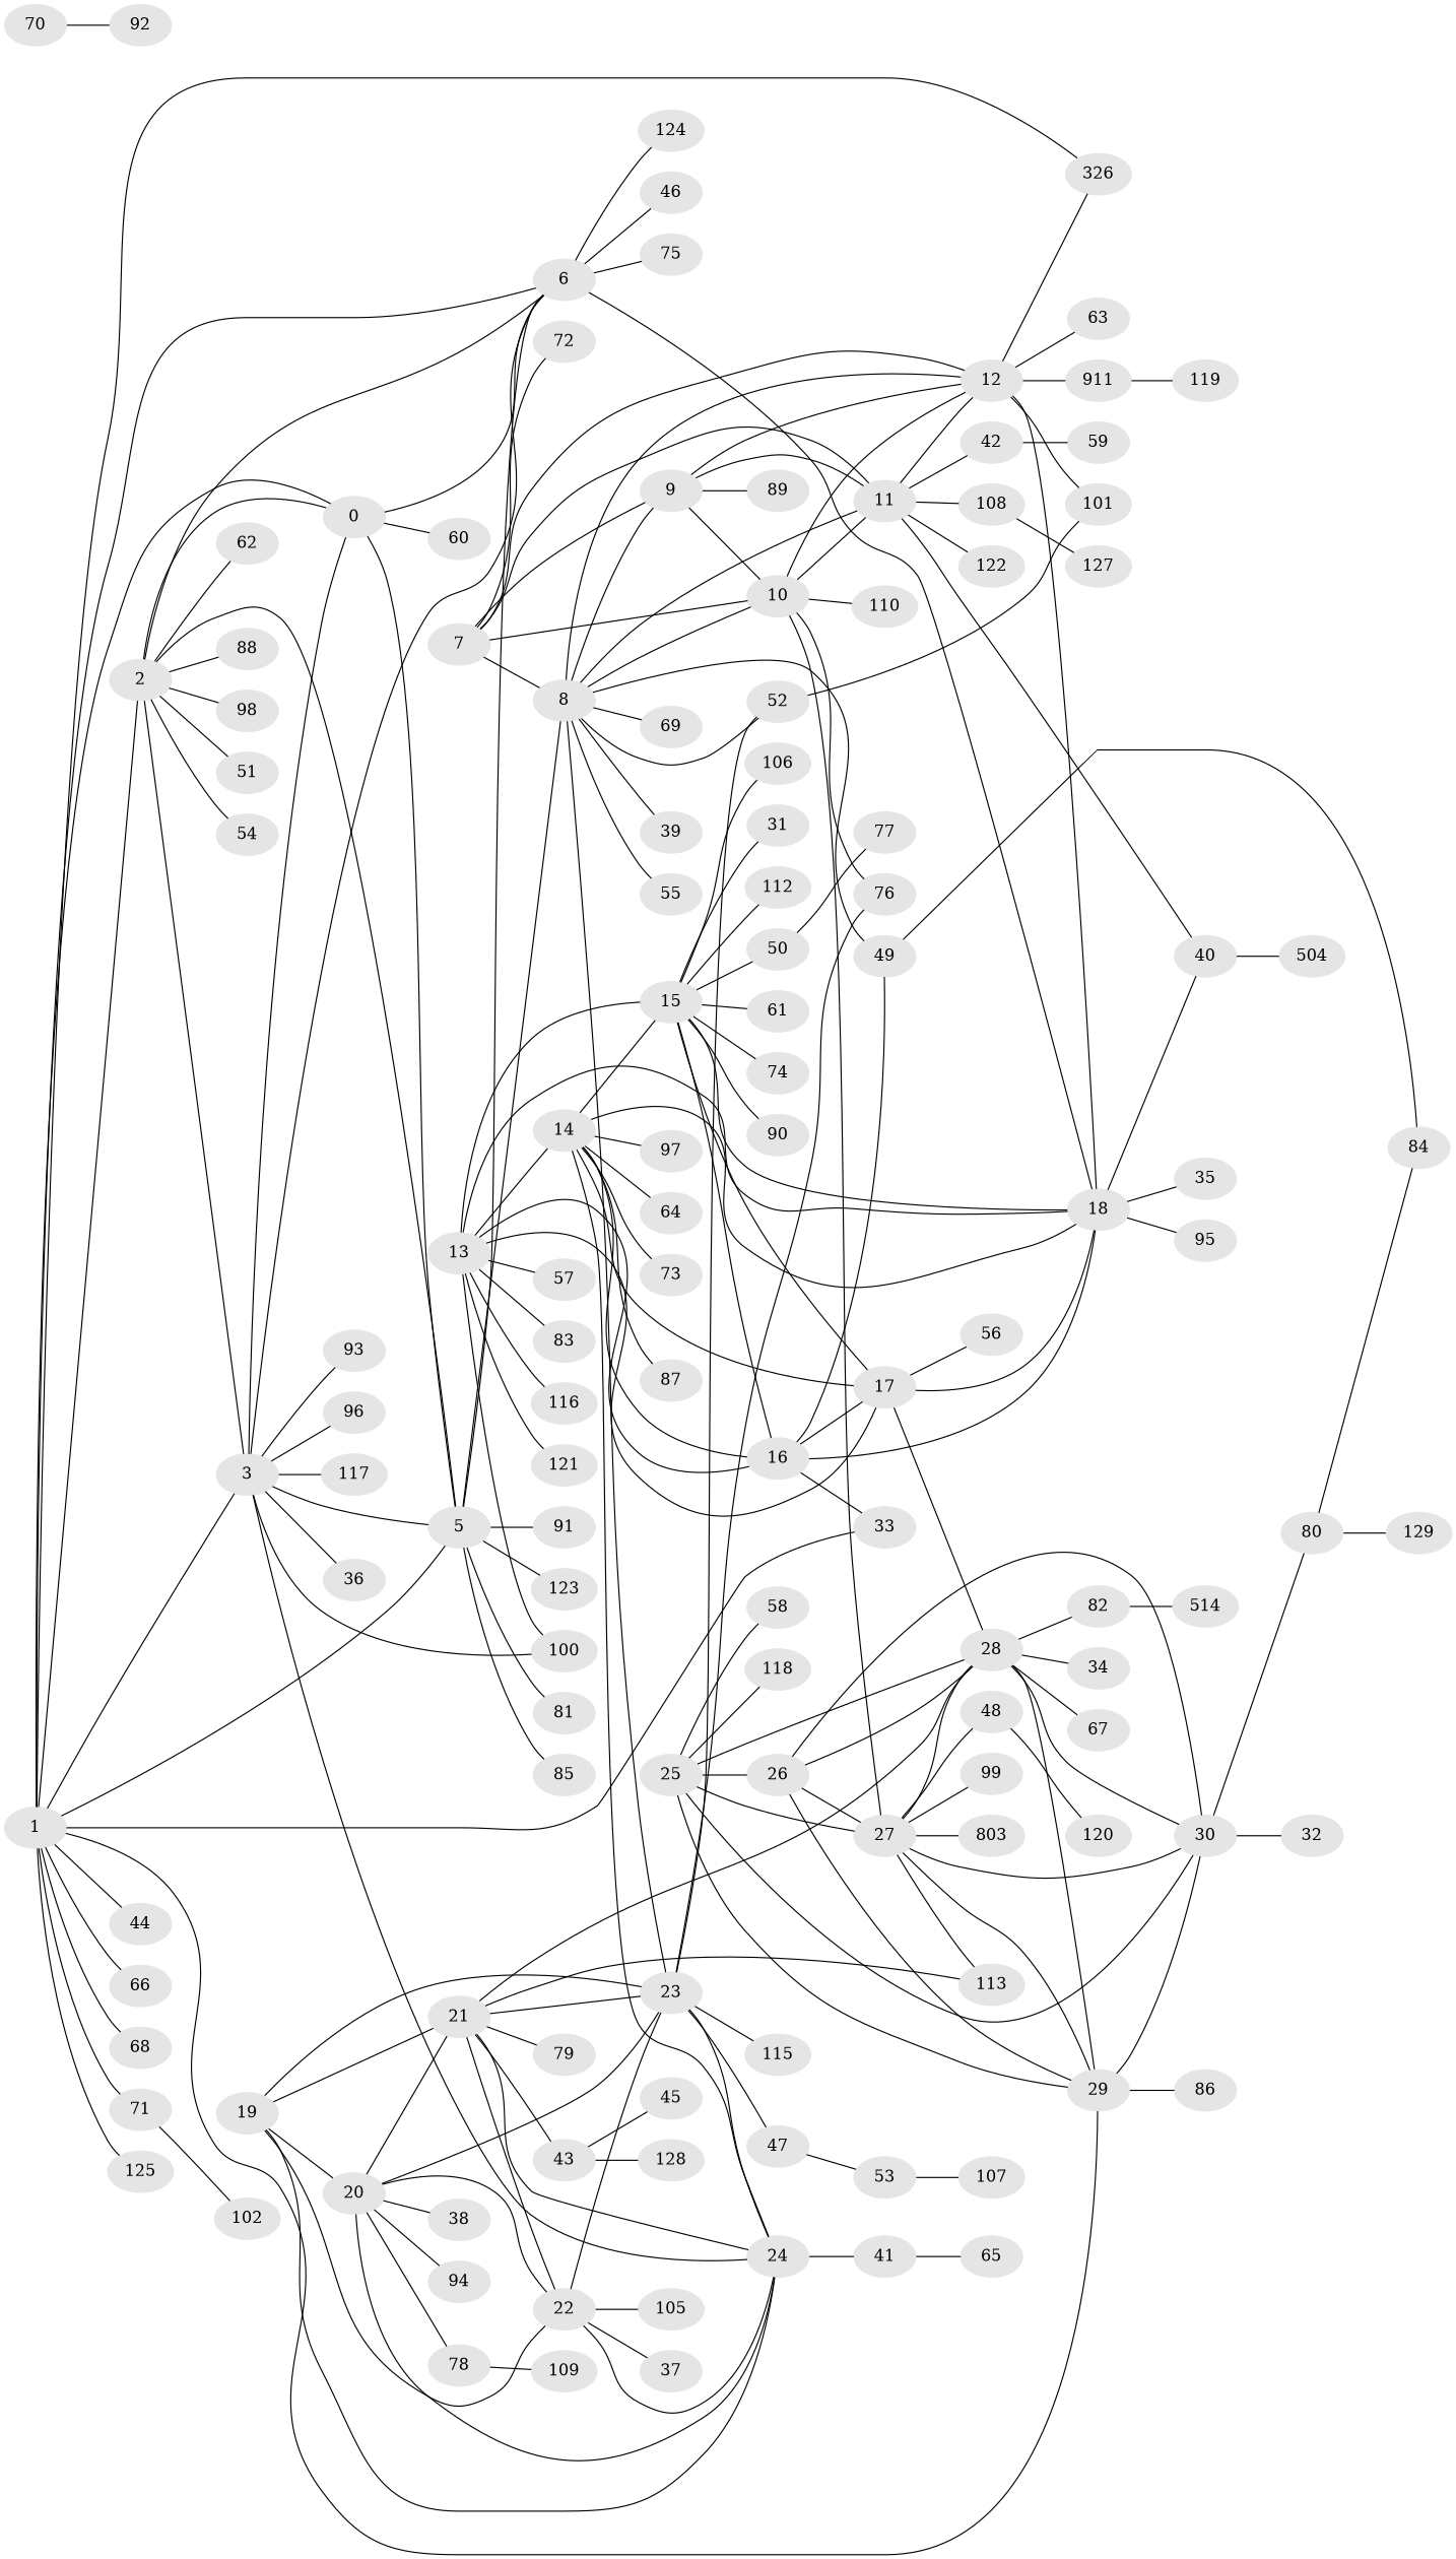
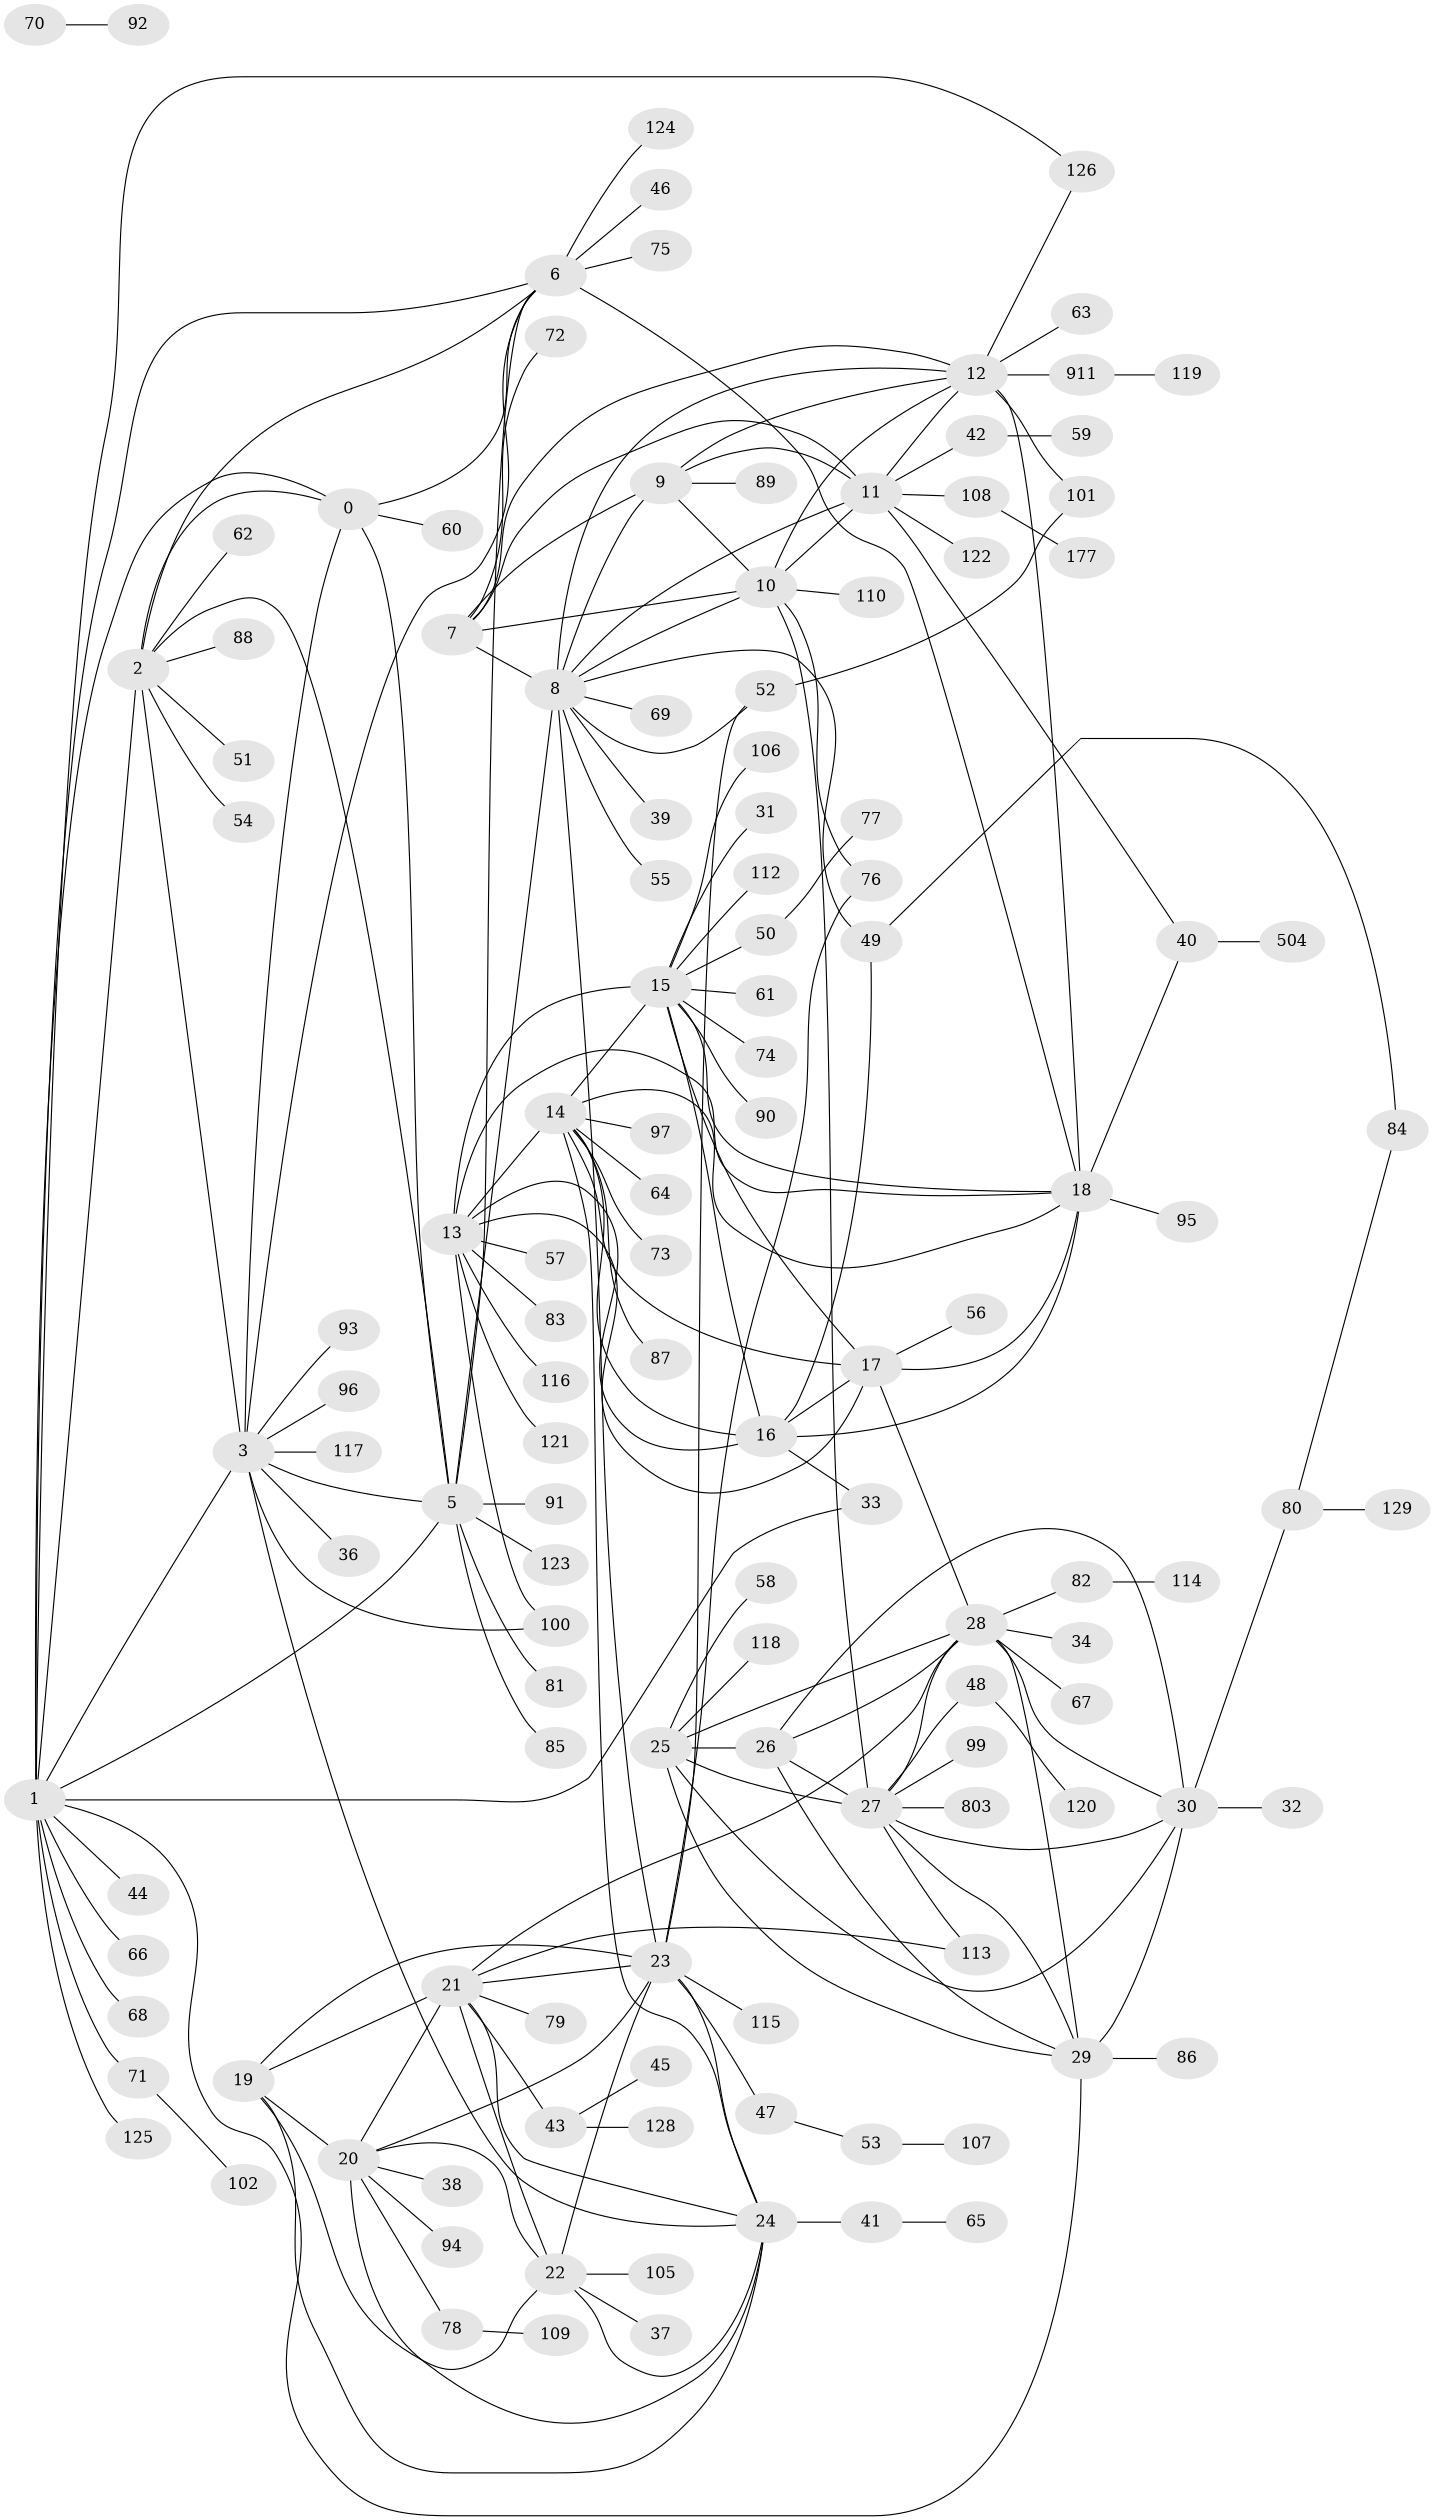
  graph {
    rankdir=LR
    node [color=gray90 style=filled]
    1
    2
    3
    n4 [label=0]
    5
    6
    29
    33
    44
    66
    68
    71
    125
-   126 [label=326]
+   126
    51
    54
    62
    88
-   98
    24
    36
    93
    96
    100
    117
    60
    8
    81
    85
    91
    123
    18
    46
    75
    124
    30
    86
    102
    41
    9
    10
    11
    12
    23
    39
    49
    52
    55
    69
    40
-   35
    95
    7
    72
    89
    27
    76
    110
    42
    108
    122
    63
    101
    n64 [label=911]
    47
    115
    84
    28
    113
    48
    99
    n72 [label=803]
    n73 [label=504]
    59
-   127
+   127 [label=177]
    119
    13
    14
    15
    16
    17
    57
    83
    116
    121
    64
    73
    87
    97
    31
    50
    61
    74
    90
    106
    112
    56
    77
    34
    67
    82
    19
    20
    21
    22
    38
    78
    94
    43
    79
    37
    105
    109
    45
    128
    53
    65
    25
    26
    58
    118
    32
    80
    120
-   114 [label=514]
+   114
    70
    92
    129
    107
    1 -- 2
    1 -- 3
    1 -- n4
    1 -- 5
    1 -- 6
    1 -- 29
    1 -- 33
    1 -- 44
    1 -- 66
    1 -- 68
    1 -- 71
    1 -- 125
    1 -- 126
    2 -- 3
    2 -- n4
    2 -- 5
    2 -- 6
    2 -- 51
    2 -- 54
    2 -- 62
    2 -- 88
-   2 -- 98
    3 -- n4
    3 -- 5
    3 -- 6
    3 -- 24
    3 -- 36
    3 -- 93
    3 -- 96
    3 -- 100
    3 -- 117
    n4 -- 5
    n4 -- 6
    n4 -- 60
    5 -- 6
    5 -- 8
    5 -- 81
    5 -- 85
    5 -- 91
    5 -- 123
    6 -- 18
    6 -- 46
    6 -- 75
    6 -- 124
    29 -- 30
    29 -- 86
    71 -- 102
    24 -- 41
    8 -- 9
    8 -- 10
    8 -- 11
    8 -- 12
    8 -- 23
    8 -- 39
    8 -- 49
    8 -- 52
    8 -- 55
    8 -- 69
    18 -- 40
-   18 -- 35
    18 -- 95
    30 -- 32
    30 -- 80
    41 -- 65
    9 -- 10
    9 -- 11
    9 -- 12
    9 -- 89
    10 -- 11
    10 -- 12
    10 -- 27
    10 -- 76
    10 -- 110
    11 -- 12
    11 -- 40
    11 -- 42
    11 -- 108
    11 -- 122
    12 -- 126
    12 -- 18
    12 -- 63
    12 -- 101
    12 -- n64
    23 -- 24
    23 -- 52
    23 -- 76
    23 -- 47
    23 -- 115
    49 -- 84
    52 -- 101
    40 -- n73
    7 -- 8
    7 -- 9
    7 -- 10
    7 -- 11
    7 -- 12
    7 -- 72
    27 -- 29
    27 -- 30
    27 -- 28
    27 -- 113
    27 -- 48
    27 -- 99
    27 -- n72
    42 -- 59
    108 -- 127
    n64 -- 119
    47 -- 53
    28 -- 29
    28 -- 30
    28 -- 34
    28 -- 67
    28 -- 82
    48 -- 120
    13 -- 100
    13 -- 18
    13 -- 14
    13 -- 15
    13 -- 16
    13 -- 17
    13 -- 57
    13 -- 83
    13 -- 116
    13 -- 121
    14 -- 24
    14 -- 18
    14 -- 15
    14 -- 16
    14 -- 17
    14 -- 64
    14 -- 73
    14 -- 87
    14 -- 97
    15 -- 18
    15 -- 16
    15 -- 17
    15 -- 31
    15 -- 50
    15 -- 61
    15 -- 74
    15 -- 90
    15 -- 106
    15 -- 112
    16 -- 33
    16 -- 18
    16 -- 49
    16 -- 17
    17 -- 18
    17 -- 28
    17 -- 56
    50 -- 77
    82 -- 114
    19 -- 24
    19 -- 23
    19 -- 20
    19 -- 21
    19 -- 22
    20 -- 24
    20 -- 23
    20 -- 21
    20 -- 22
    20 -- 38
    20 -- 78
    20 -- 94
    21 -- 24
    21 -- 23
    21 -- 28
    21 -- 113
    21 -- 22
    21 -- 43
    21 -- 79
    22 -- 24
    22 -- 23
    22 -- 37
    22 -- 105
    78 -- 109
    43 -- 45
    43 -- 128
    53 -- 107
    25 -- 29
    25 -- 30
    25 -- 27
    25 -- 28
    25 -- 26
    25 -- 58
    25 -- 118
    26 -- 29
    26 -- 30
    26 -- 27
    26 -- 28
    80 -- 84
    80 -- 129
    70 -- 92
  }
